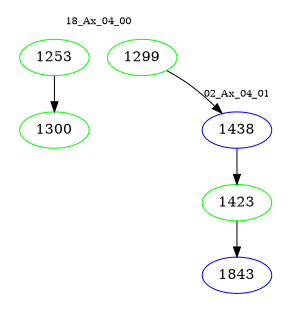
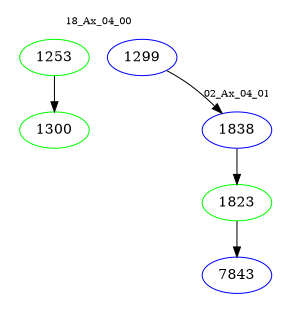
  digraph {
    node [color=blue]
    edge [color=black]
-   n1 [color=green label=1299]
+   n1 [label=1299]
    n2 [color=green label=1253]
    n3 [color=green label=1300]
-   n4 [label=1438]
-   n5 [color=green label=1423]
-   n6 [label=1843]
+   n4 [label=1838]
+   n5 [color=green label=1823]
+   n6 [label=7843]
    subgraph cluster_1 {
      color=white
      fontsize=10
      label="18_Ax_04_00"
      n1
      n2
      n3
    }
    subgraph cluster_2 {
      color=white
      fontsize=10
      label="02_Ax_04_01"
      n4
      n5
      n6
    }
    n1 -> n4
    n2 -> n3
    n4 -> n5
    n5 -> n6
  }
